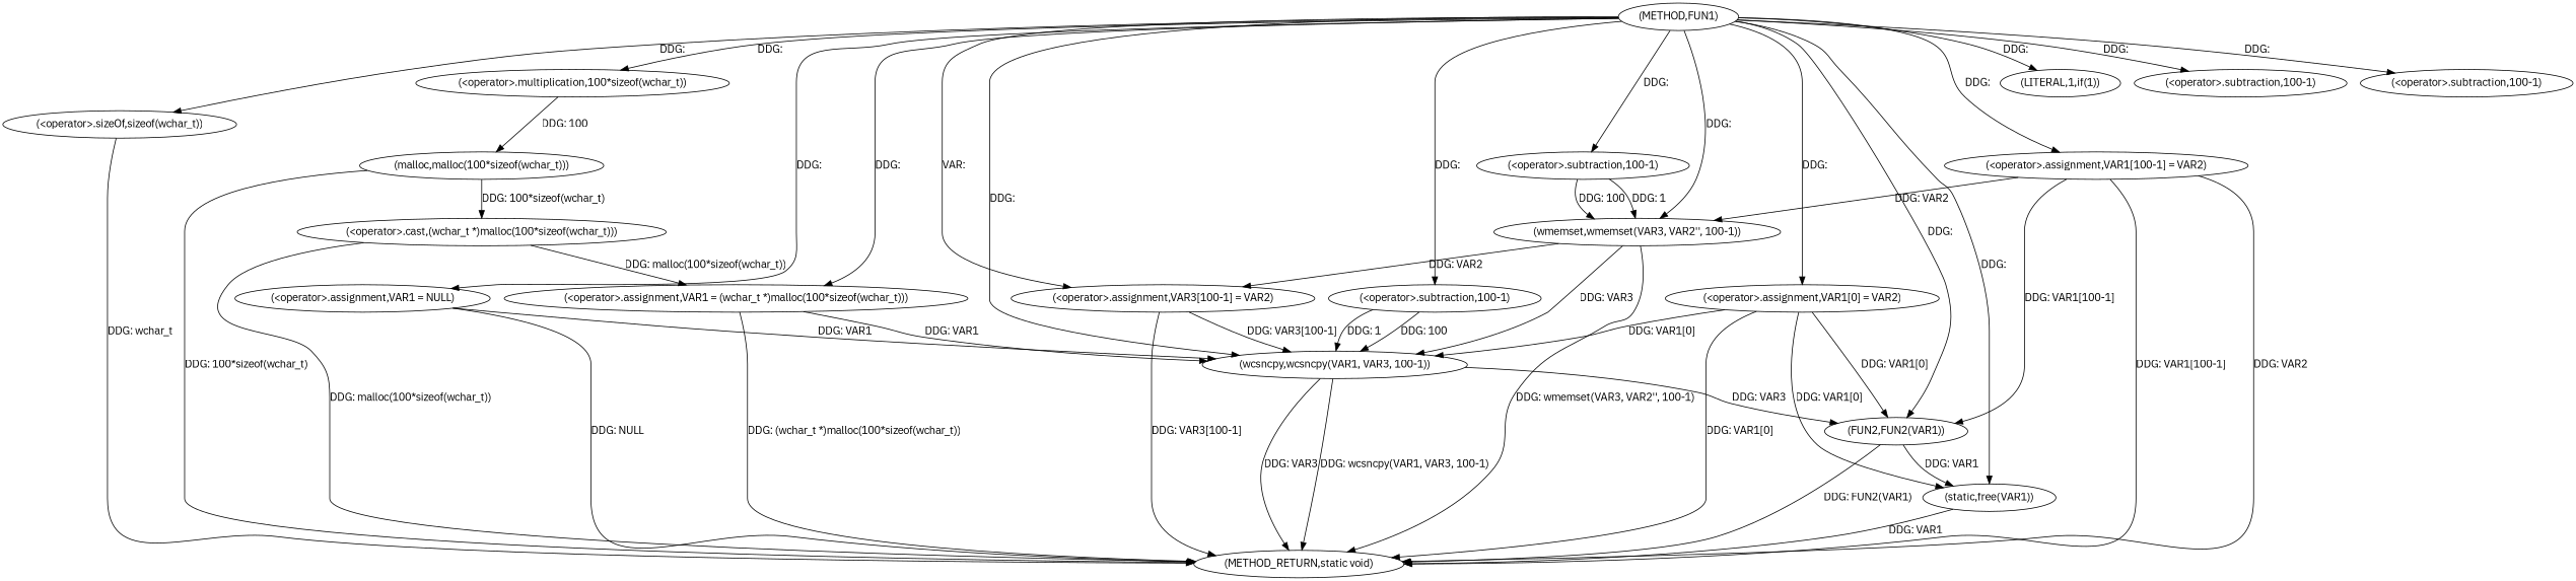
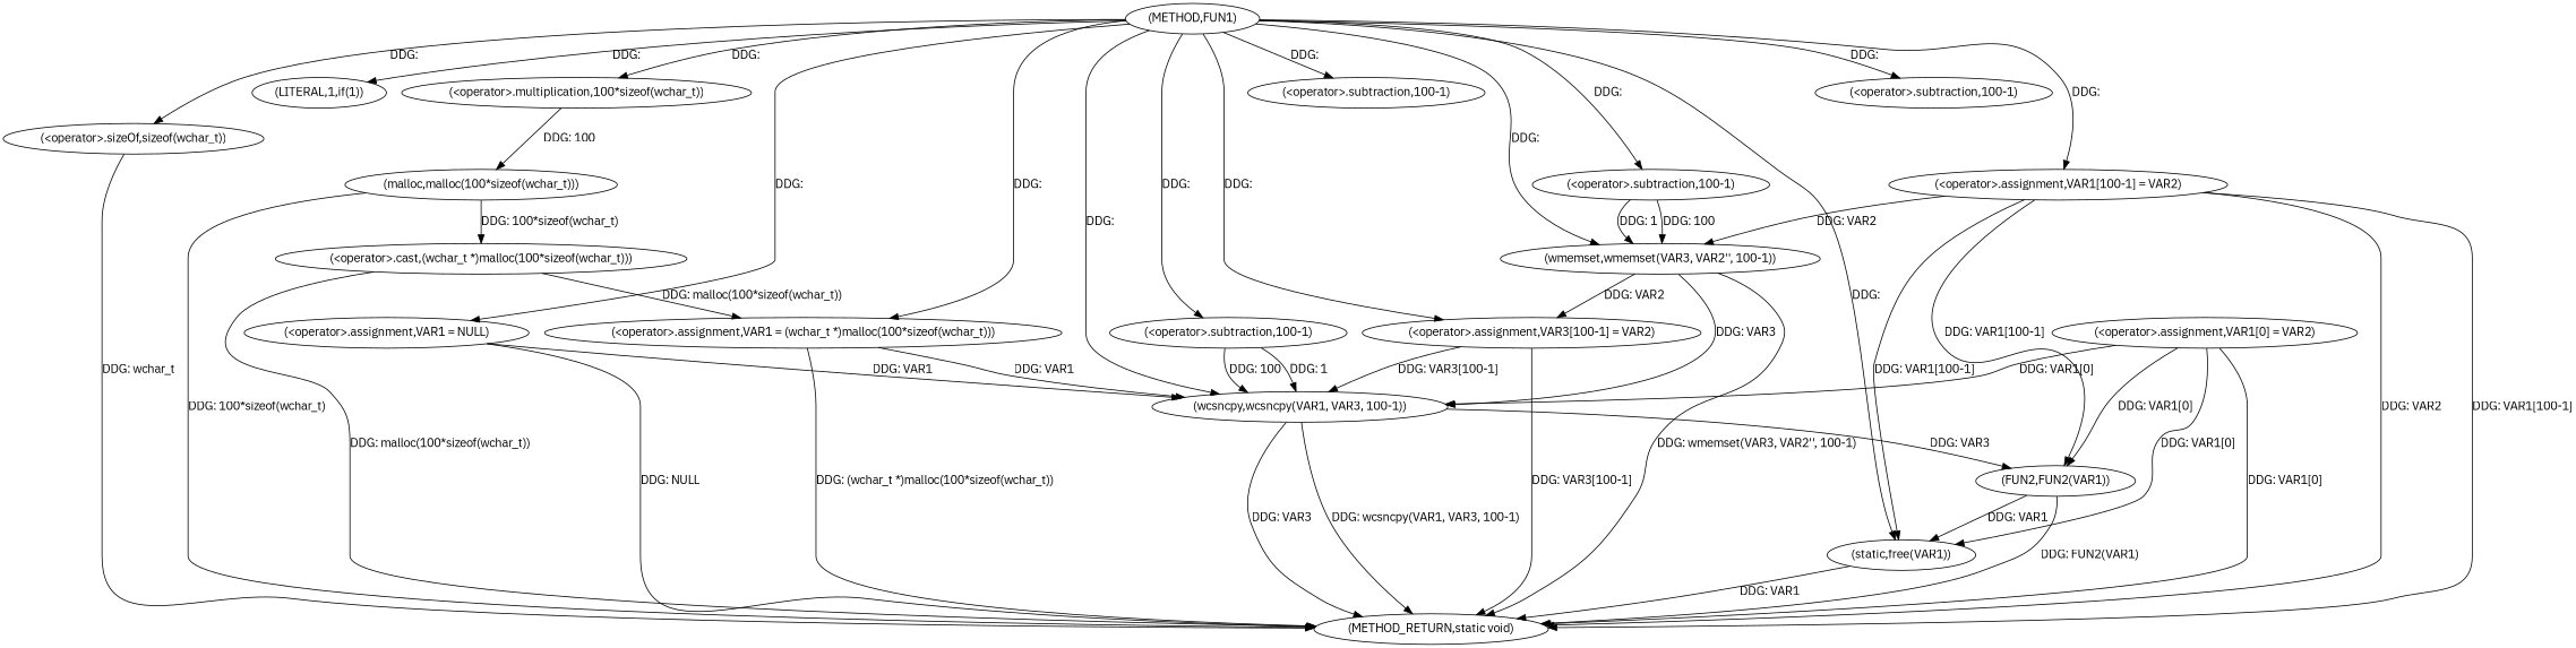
  digraph {
    fontname="IBM Plex Sans"
    node [fontname="IBM Plex Sans"]
    edge [fontname="IBM Plex Sans"]
    n1 [label="(METHOD,FUN1)"]
    n2 [label="(<operator>.assignment,VAR1 = NULL)"]
    n3 [label="(LITERAL,1,if(1))"]
    n4 [label="(<operator>.assignment,VAR1 = (wchar_t *)malloc(100*sizeof(wchar_t)))"]
    n5 [label="(<operator>.multiplication,100*sizeof(wchar_t))"]
    n6 [label="(<operator>.sizeOf,sizeof(wchar_t))"]
    n7 [label="(<operator>.assignment,VAR1[0] = VAR2)"]
    n8 [label="(wmemset,wmemset(VAR3, VAR2'', 100-1))"]
    n9 [label="(<operator>.subtraction,100-1)"]
    n10 [label="(<operator>.assignment,VAR3[100-1] = VAR2)"]
    n11 [label="(<operator>.subtraction,100-1)"]
    n12 [label="(wcsncpy,wcsncpy(VAR1, VAR3, 100-1))"]
    n13 [label="(<operator>.subtraction,100-1)"]
    n14 [label="(<operator>.assignment,VAR1[100-1] = VAR2)"]
    n15 [label="(<operator>.subtraction,100-1)"]
    n16 [label="(FUN2,FUN2(VAR1))"]
    n17 [label="(static,free(VAR1))"]
    n18 [label="(METHOD_RETURN,static void)"]
    n19 [label="(malloc,malloc(100*sizeof(wchar_t)))"]
    n20 [label="(<operator>.cast,(wchar_t *)malloc(100*sizeof(wchar_t)))"]
    n1 -> n2 [label="DDG: "]
    n1 -> n3 [label="DDG: "]
    n1 -> n4 [label="DDG: "]
    n1 -> n5 [label="DDG: "]
    n1 -> n6 [label="DDG: "]
-   n1 -> n7 [label="DDG: "]
    n1 -> n8 [label="DDG: "]
    n1 -> n9 [label="DDG: "]
-   n1 -> n10 [label="VAR: "]
+   n1 -> n10 [label="DDG: "]
    n1 -> n11 [label="DDG: "]
    n1 -> n12 [label="DDG: "]
    n1 -> n13 [label="DDG: "]
    n1 -> n14 [label="DDG: "]
    n1 -> n15 [label="DDG: "]
-   n1 -> n16 [label="DDG: "]
    n1 -> n17 [label="DDG: "]
    n2 -> n12 [label="DDG: VAR1"]
    n2 -> n18 [label="DDG: NULL"]
    n4 -> n12 [label="DDG: VAR1"]
    n4 -> n18 [label="DDG: (wchar_t *)malloc(100*sizeof(wchar_t))"]
    n5 -> n19 [label="DDG: 100"]
    n6 -> n18 [label="DDG: wchar_t"]
    n7 -> n12 [label="DDG: VAR1[0]"]
    n7 -> n16 [label="DDG: VAR1[0]"]
    n7 -> n17 [label="DDG: VAR1[0]"]
    n7 -> n18 [label="DDG: VAR1[0]"]
    n8 -> n10 [label="DDG: VAR2"]
    n8 -> n12 [label="DDG: VAR3"]
    n8 -> n18 [label="DDG: wmemset(VAR3, VAR2'', 100-1)"]
    n9 -> n8 [label="DDG: 100"]
    n9 -> n8 [label="DDG: 1"]
    n10 -> n12 [label="DDG: VAR3[100-1]"]
    n10 -> n18 [label="DDG: VAR3[100-1]"]
    n12 -> n16 [label="DDG: VAR3"]
    n12 -> n18 [label="DDG: VAR3"]
    n12 -> n18 [label="DDG: wcsncpy(VAR1, VAR3, 100-1)"]
    n13 -> n12 [label="DDG: 100"]
    n13 -> n12 [label="DDG: 1"]
    n14 -> n8 [label="DDG: VAR2"]
    n14 -> n16 [label="DDG: VAR1[100-1]"]
+   n14 -> n17 [label="DDG: VAR1[100-1]"]
    n14 -> n18 [label="DDG: VAR1[100-1]"]
    n14 -> n18 [label="DDG: VAR2"]
    n16 -> n17 [label="DDG: VAR1"]
    n16 -> n18 [label="DDG: FUN2(VAR1)"]
    n17 -> n18 [label="DDG: VAR1"]
    n19 -> n18 [label="DDG: 100*sizeof(wchar_t)"]
    n19 -> n20 [label="DDG: 100*sizeof(wchar_t)"]
    n20 -> n4 [label="DDG: malloc(100*sizeof(wchar_t))"]
    n20 -> n18 [label="DDG: malloc(100*sizeof(wchar_t))"]
  }
